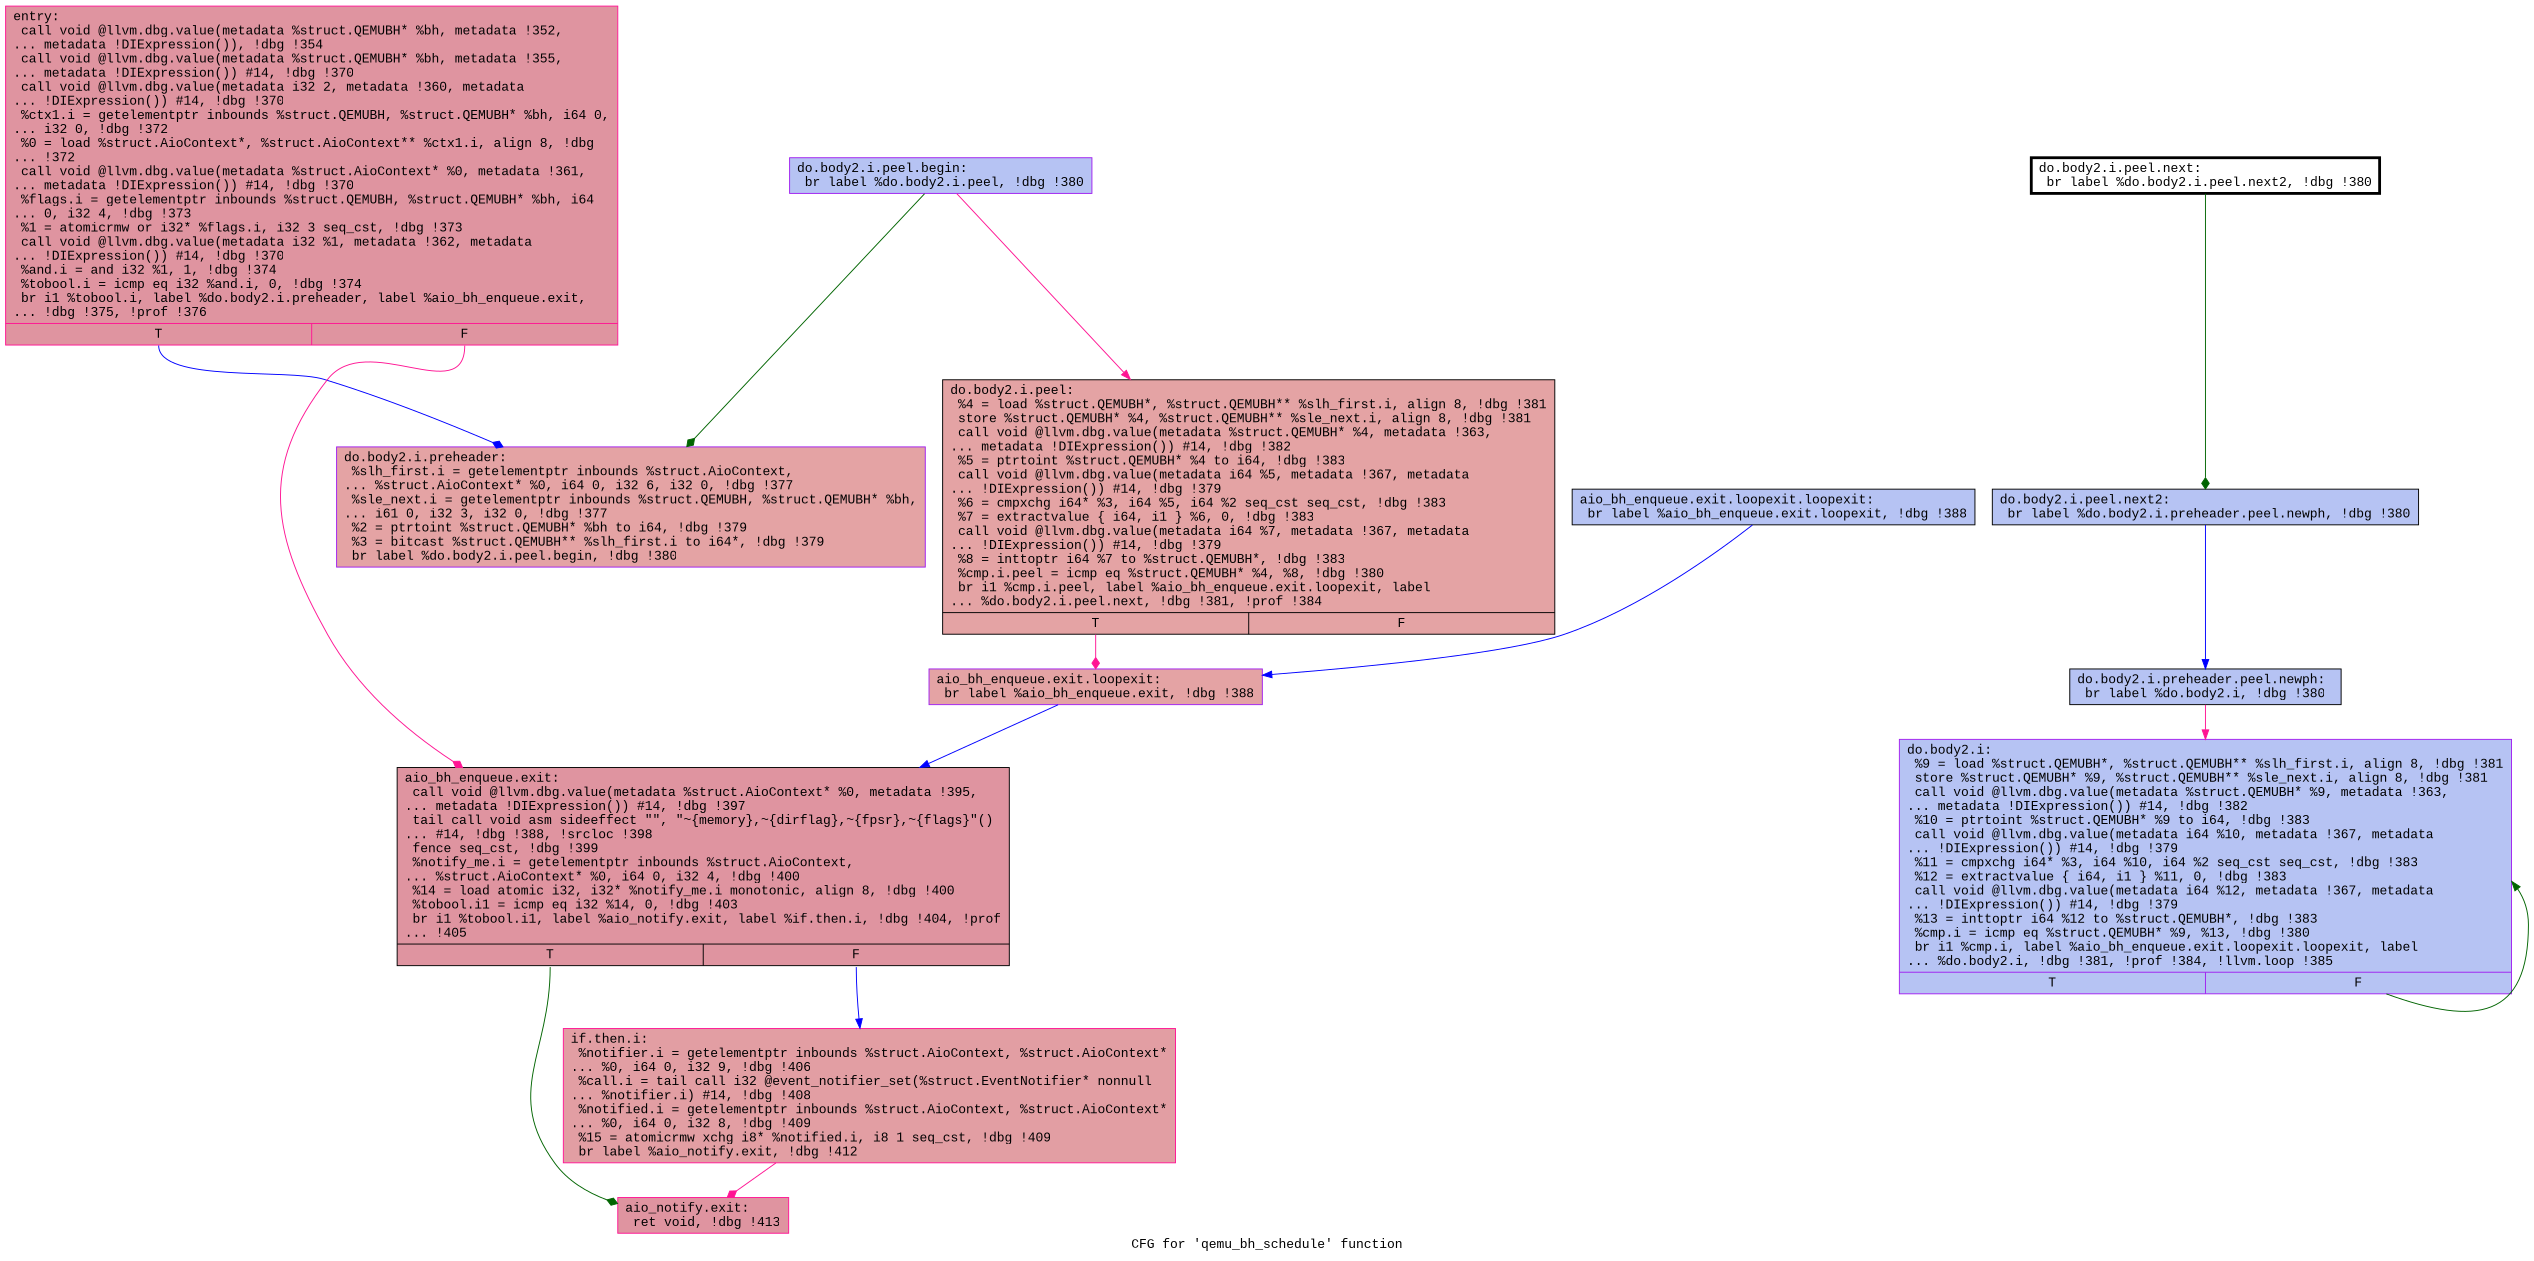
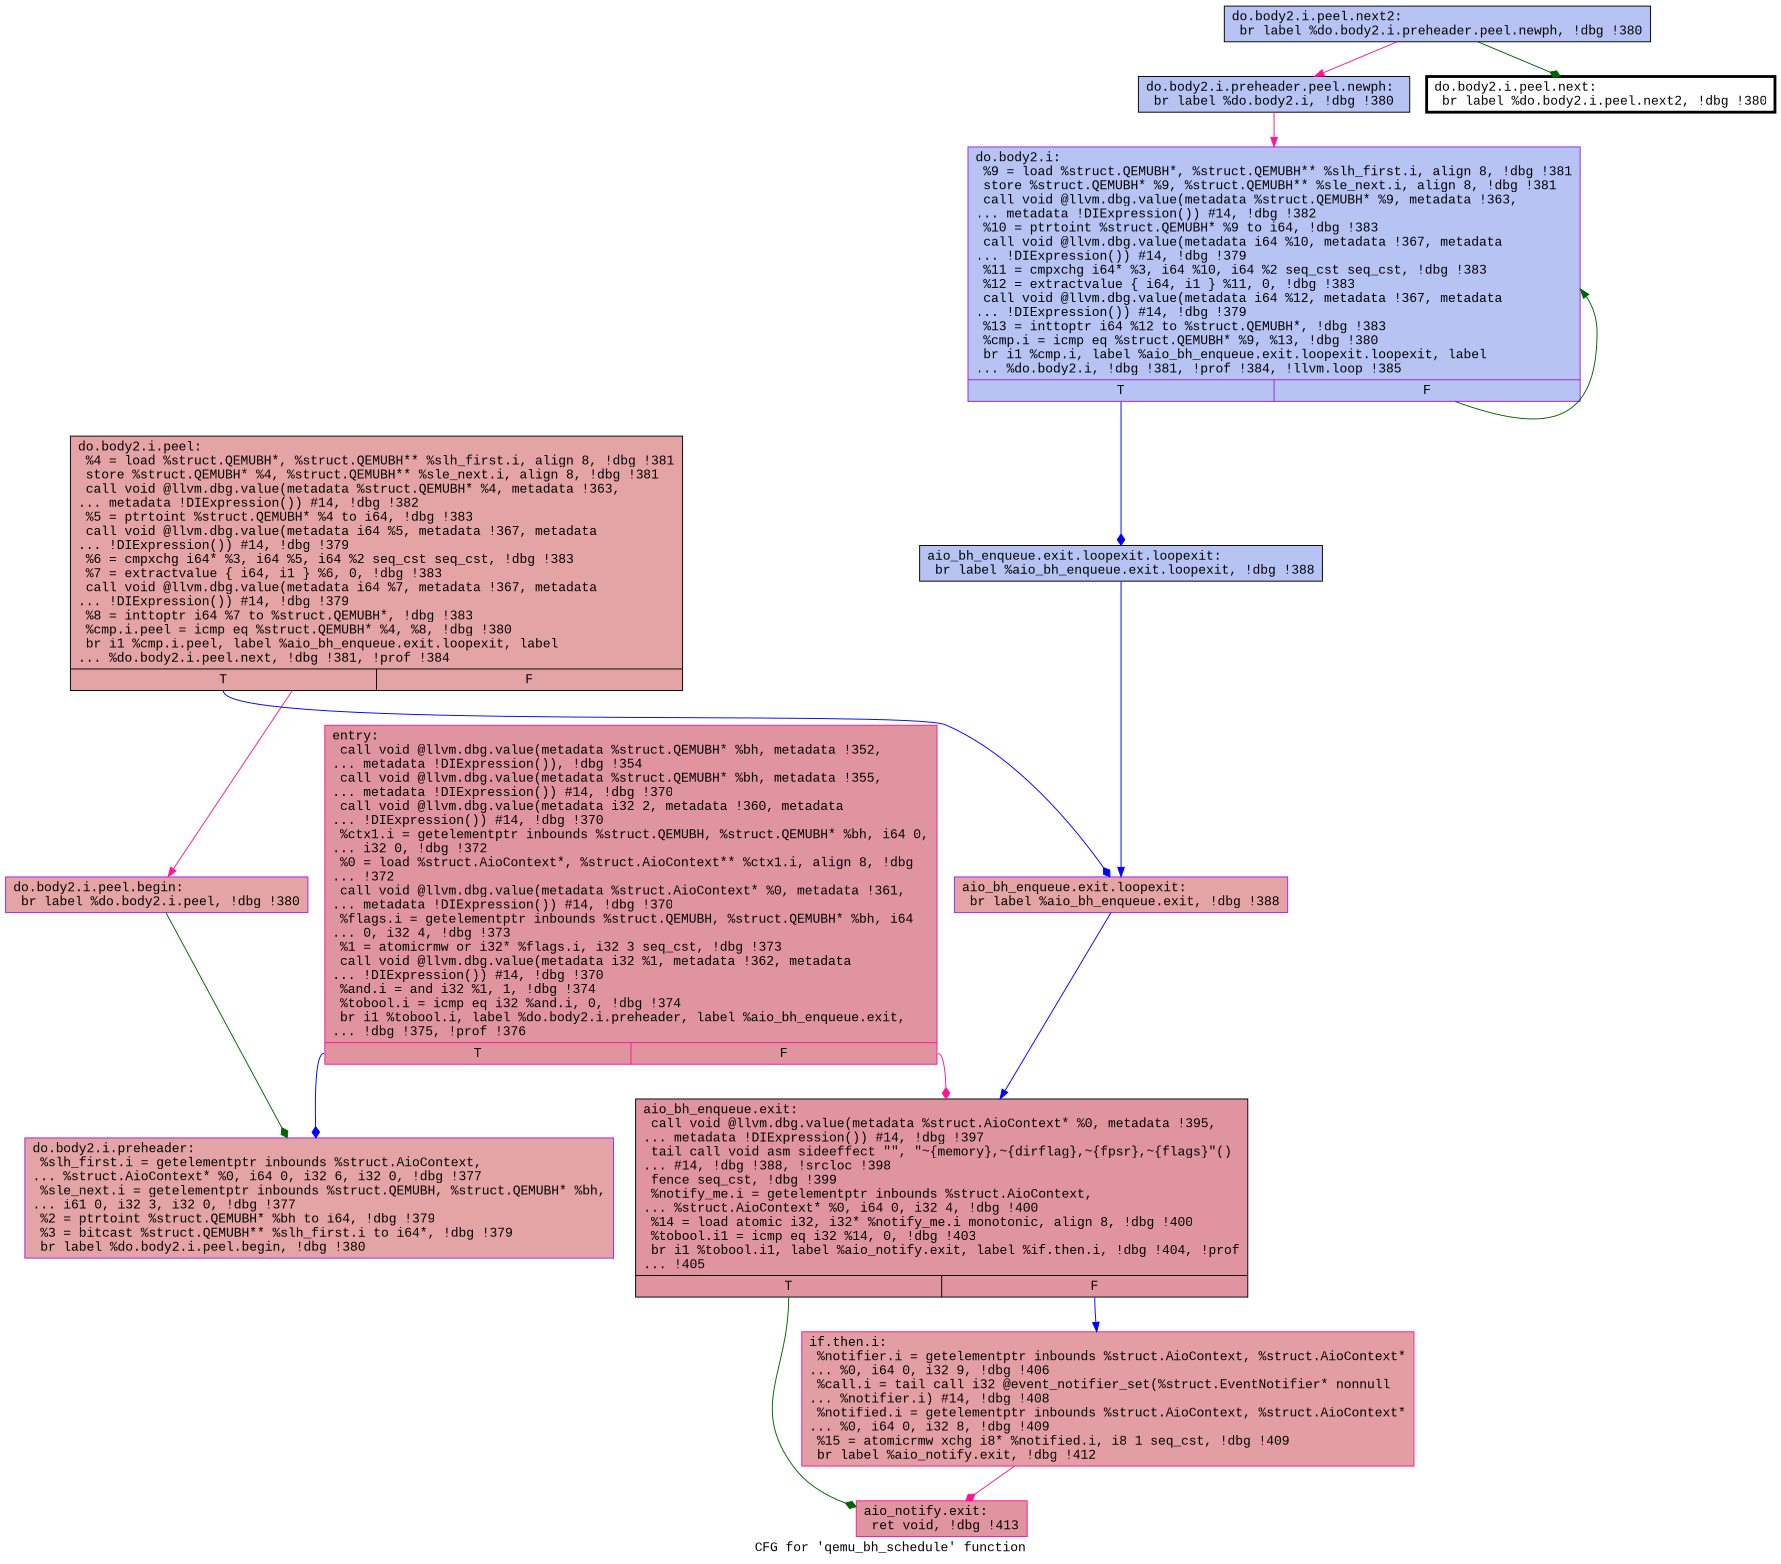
  digraph {
    fontname="Liberation Mono"
    label="CFG for 'qemu_bh_schedule' function"
    node [color=black fillcolor="#c32e3170" fontname="Liberation Mono" shape=record style=filled]
    edge [arrowhead=diamond color=deeppink fontname="Liberation Mono"]
    n1 [color=deeppink fillcolor="#b70d2870" label="{entry:\l  call void @llvm.dbg.value(metadata %struct.QEMUBH* %bh, metadata !352,\l... metadata !DIExpression()), !dbg !354\l  call void @llvm.dbg.value(metadata %struct.QEMUBH* %bh, metadata !355,\l... metadata !DIExpression()) #14, !dbg !370\l  call void @llvm.dbg.value(metadata i32 2, metadata !360, metadata\l... !DIExpression()) #14, !dbg !370\l  %ctx1.i = getelementptr inbounds %struct.QEMUBH, %struct.QEMUBH* %bh, i64 0,\l... i32 0, !dbg !372\l  %0 = load %struct.AioContext*, %struct.AioContext** %ctx1.i, align 8, !dbg\l... !372\l  call void @llvm.dbg.value(metadata %struct.AioContext* %0, metadata !361,\l... metadata !DIExpression()) #14, !dbg !370\l  %flags.i = getelementptr inbounds %struct.QEMUBH, %struct.QEMUBH* %bh, i64\l... 0, i32 4, !dbg !373\l  %1 = atomicrmw or i32* %flags.i, i32 3 seq_cst, !dbg !373\l  call void @llvm.dbg.value(metadata i32 %1, metadata !362, metadata\l... !DIExpression()) #14, !dbg !370\l  %and.i = and i32 %1, 1, !dbg !374\l  %tobool.i = icmp eq i32 %and.i, 0, !dbg !374\l  br i1 %tobool.i, label %do.body2.i.preheader, label %aio_bh_enqueue.exit,\l... !dbg !375, !prof !376\l|{<s0>T|<s1>F}}"]
    n2 [color=purple label="{do.body2.i.preheader:                             \l  %slh_first.i = getelementptr inbounds %struct.AioContext,\l... %struct.AioContext* %0, i64 0, i32 6, i32 0, !dbg !377\l  %sle_next.i = getelementptr inbounds %struct.QEMUBH, %struct.QEMUBH* %bh,\l... i61 0, i32 3, i32 0, !dbg !377\l  %2 = ptrtoint %struct.QEMUBH* %bh to i64, !dbg !379\l  %3 = bitcast %struct.QEMUBH** %slh_first.i to i64*, !dbg !379\l  br label %do.body2.i.peel.begin, !dbg !380\l}"]
    n3 [fillcolor="#b70d2870" label="{aio_bh_enqueue.exit:                              \l  call void @llvm.dbg.value(metadata %struct.AioContext* %0, metadata !395,\l... metadata !DIExpression()) #14, !dbg !397\l  tail call void asm sideeffect \"\", \"~\{memory\},~\{dirflag\},~\{fpsr\},~\{flags\}\"()\l... #14, !dbg !388, !srcloc !398\l  fence seq_cst, !dbg !399\l  %notify_me.i = getelementptr inbounds %struct.AioContext,\l... %struct.AioContext* %0, i64 0, i32 4, !dbg !400\l  %14 = load atomic i32, i32* %notify_me.i monotonic, align 8, !dbg !400\l  %tobool.i1 = icmp eq i32 %14, 0, !dbg !403\l  br i1 %tobool.i1, label %aio_notify.exit, label %if.then.i, !dbg !404, !prof\l... !405\l|{<s0>T|<s1>F}}"]
    n4 [color=deeppink fillcolor="#b70d2870" label="{aio_notify.exit:                                  \l  ret void, !dbg !413\l}"]
    n5 [color=deeppink fillcolor="#be242e70" label="{if.then.i:                                        \l  %notifier.i = getelementptr inbounds %struct.AioContext, %struct.AioContext*\l... %0, i64 0, i32 9, !dbg !406\l  %call.i = tail call i32 @event_notifier_set(%struct.EventNotifier* nonnull\l... %notifier.i) #14, !dbg !408\l  %notified.i = getelementptr inbounds %struct.AioContext, %struct.AioContext*\l... %0, i64 0, i32 8, !dbg !409\l  %15 = atomicrmw xchg i8* %notified.i, i8 1 seq_cst, !dbg !409\l  br label %aio_notify.exit, !dbg !412\l}"]
-   n6 [color=purple fillcolor="#5977e370" label="{do.body2.i.peel.begin:                            \l  br label %do.body2.i.peel, !dbg !380\l}"]
+   n6 [color=purple label="{do.body2.i.peel.begin:                            \l  br label %do.body2.i.peel, !dbg !380\l}"]
    n7 [label="{do.body2.i.peel:                                  \l  %4 = load %struct.QEMUBH*, %struct.QEMUBH** %slh_first.i, align 8, !dbg !381\l  store %struct.QEMUBH* %4, %struct.QEMUBH** %sle_next.i, align 8, !dbg !381\l  call void @llvm.dbg.value(metadata %struct.QEMUBH* %4, metadata !363,\l... metadata !DIExpression()) #14, !dbg !382\l  %5 = ptrtoint %struct.QEMUBH* %4 to i64, !dbg !383\l  call void @llvm.dbg.value(metadata i64 %5, metadata !367, metadata\l... !DIExpression()) #14, !dbg !379\l  %6 = cmpxchg i64* %3, i64 %5, i64 %2 seq_cst seq_cst, !dbg !383\l  %7 = extractvalue \{ i64, i1 \} %6, 0, !dbg !383\l  call void @llvm.dbg.value(metadata i64 %7, metadata !367, metadata\l... !DIExpression()) #14, !dbg !379\l  %8 = inttoptr i64 %7 to %struct.QEMUBH*, !dbg !383\l  %cmp.i.peel = icmp eq %struct.QEMUBH* %4, %8, !dbg !380\l  br i1 %cmp.i.peel, label %aio_bh_enqueue.exit.loopexit, label\l... %do.body2.i.peel.next, !dbg !381, !prof !384\l|{<s0>T|<s1>F}}"]
    n8 [color=purple label="{aio_bh_enqueue.exit.loopexit:                     \l  br label %aio_bh_enqueue.exit, !dbg !388\l}"]
    n9 [label="{do.body2.i.peel.next:                             \l  br label %do.body2.i.peel.next2, !dbg !380\l}" penwidth=3.0 fillcolor="" style=""]
    n10 [fillcolor="#5977e370" label="{do.body2.i.peel.next2:                            \l  br label %do.body2.i.preheader.peel.newph, !dbg !380\l}"]
    n11 [fillcolor="#5977e370" label="{do.body2.i.preheader.peel.newph:                  \l  br label %do.body2.i, !dbg !380\l}"]
    n12 [color=purple fillcolor="#5977e370" label="{do.body2.i:                                       \l  %9 = load %struct.QEMUBH*, %struct.QEMUBH** %slh_first.i, align 8, !dbg !381\l  store %struct.QEMUBH* %9, %struct.QEMUBH** %sle_next.i, align 8, !dbg !381\l  call void @llvm.dbg.value(metadata %struct.QEMUBH* %9, metadata !363,\l... metadata !DIExpression()) #14, !dbg !382\l  %10 = ptrtoint %struct.QEMUBH* %9 to i64, !dbg !383\l  call void @llvm.dbg.value(metadata i64 %10, metadata !367, metadata\l... !DIExpression()) #14, !dbg !379\l  %11 = cmpxchg i64* %3, i64 %10, i64 %2 seq_cst seq_cst, !dbg !383\l  %12 = extractvalue \{ i64, i1 \} %11, 0, !dbg !383\l  call void @llvm.dbg.value(metadata i64 %12, metadata !367, metadata\l... !DIExpression()) #14, !dbg !379\l  %13 = inttoptr i64 %12 to %struct.QEMUBH*, !dbg !383\l  %cmp.i = icmp eq %struct.QEMUBH* %9, %13, !dbg !380\l  br i1 %cmp.i, label %aio_bh_enqueue.exit.loopexit.loopexit, label\l... %do.body2.i, !dbg !381, !prof !384, !llvm.loop !385\l|{<s0>T|<s1>F}}"]
    n13 [fillcolor="#5977e370" label="{aio_bh_enqueue.exit.loopexit.loopexit:            \l  br label %aio_bh_enqueue.exit.loopexit, !dbg !388\l}"]
    n1 -> n2 [color=blue tailport=s0]
    n1 -> n3 [tailport=s1]
    n3 -> n4 [color=darkgreen tailport=s0]
    n3 -> n5 [arrowhead=normal color=blue tailport=s1]
    n5 -> n4
    n6 -> n2 [color=darkgreen]
-   n6 -> n7 [arrowhead=normal]
-   n7 -> n8 [tailport=s0]
+   n7 -> n6 [arrowhead=normal]
+   n7 -> n8 [color=blue tailport=s0]
    n8 -> n3 [arrowhead=normal color=blue]
-   n9 -> n10 [color=darkgreen]
-   n10 -> n11 [arrowhead=normal color=blue]
+   n10 -> n9 [color=darkgreen]
+   n10 -> n11 [arrowhead=normal]
    n11 -> n12 [arrowhead=normal]
    n12 -> n12 [arrowhead=normal color=darkgreen tailport=s1]
+   n12 -> n13 [color=blue tailport=s0]
    n13 -> n8 [arrowhead=normal color=blue]
  }
